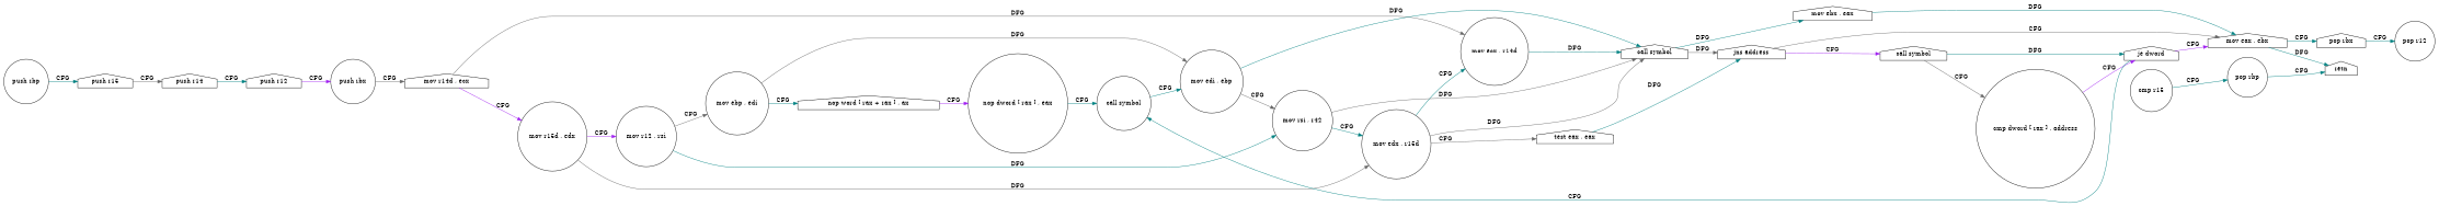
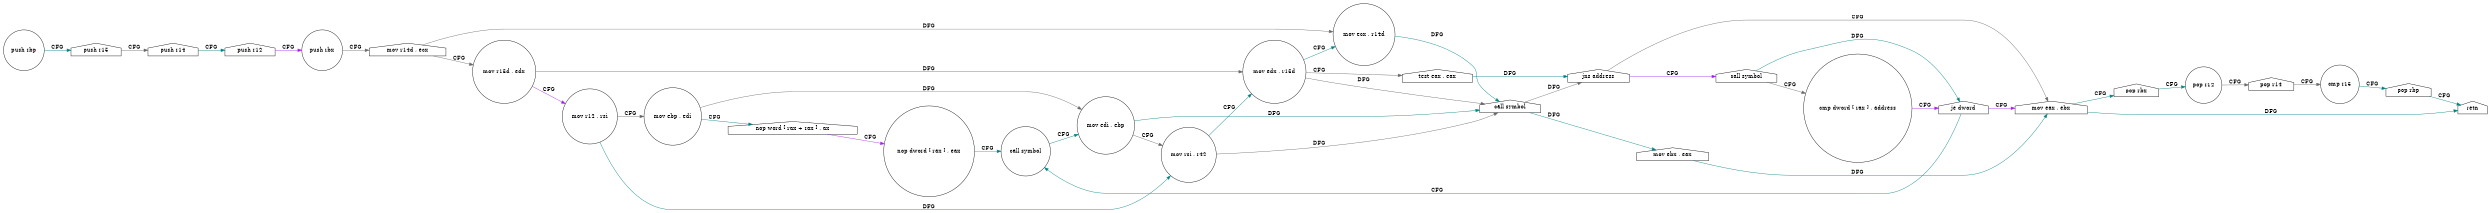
  digraph {
    rankdir=LR
    node [shape=circle]
    edge [color=teal]
    n1 [label="push rbp"]
    n2 [label="push r15" shape=house]
    n3 [label="push r14" shape=house]
    n4 [label="push r12" shape=house]
    n5 [label="push rbx"]
    n6 [label="mov r14d , ecx" shape=house]
    n7 [label="mov r15d , edx"]
    n8 [label="mov ecx , r14d"]
    n9 [label="mov r12 , rsi"]
    n10 [label="mov edx , r15d"]
    n11 [label="call symbol" shape=house]
    n12 [label="mov ebp , edi"]
    n13 [label="mov rsi , r42"]
    n14 [label="test eax , eax" shape=house]
    n15 [label="nop word [ rax + rax ] , ax" shape=house]
    n16 [label="mov edi , ebp"]
    n17 [label="nop dword [ rax ] , eax"]
    n18 [label="call symbol"]
    n19 [label="mov eax , ebx" shape=house]
    n20 [label="pop rbx" shape=house]
    n21 [label=retn shape=house]
    n22 [label="pop r12"]
+   n23 [label="pop r14" shape=house]
    n24 [label="cmp r15"]
-   n25 [label="pop rbp"]
+   n25 [label="pop rbp" shape=house]
    n26 [label="call symbol" shape=house]
    n27 [label="cmp dword [ rax ] , address"]
    n28 [label="je dword" shape=house]
    n29 [label="mov ebx , eax" shape=house]
    n30 [label="jns address" shape=house]
    n1 -> n2 [label=CFG]
    n2 -> n3 [color=gray40 label=CFG]
    n3 -> n4 [label=CFG]
    n4 -> n5 [color=purple label=CFG]
    n5 -> n6 [color=gray40 label=CFG]
-   n6 -> n7 [color=purple label=CFG]
+   n6 -> n7 [color=gray40 label=CFG]
    n6 -> n8 [color=gray40 label=DFG]
    n7 -> n9 [color=purple label=CFG]
    n7 -> n10 [color=gray40 label=DFG]
    n8 -> n11 [label=DFG]
    n9 -> n12 [color=gray40 label=CFG]
    n9 -> n13 [label=DFG]
    n10 -> n8 [label=CFG]
    n10 -> n11 [color=gray40 label=DFG]
    n10 -> n14 [color=gray40 label=CFG]
    n11 -> n29 [label=DFG]
    n11 -> n30 [color=gray40 label=DFG]
    n12 -> n15 [label=CFG]
    n12 -> n16 [color=gray40 label=DFG]
    n13 -> n10 [label=CFG]
    n13 -> n11 [color=gray40 label=DFG]
    n14 -> n30 [label=DFG]
    n15 -> n17 [color=purple label=CFG]
    n16 -> n11 [label=DFG]
    n16 -> n13 [color=gray40 label=CFG]
    n17 -> n18 [label=CFG]
    n18 -> n16 [label=CFG]
    n19 -> n20 [label=CFG]
    n19 -> n21 [label=DFG]
    n20 -> n22 [label=CFG]
+   n22 -> n23 [color=gray40 label=CFG]
+   n23 -> n24 [color=gray40 label=CFG]
    n24 -> n25 [label=CFG]
    n25 -> n21 [label=CFG]
    n26 -> n27 [color=gray40 label=CFG]
    n26 -> n28 [label=DFG]
    n27 -> n28 [color=purple label=CFG]
    n28 -> n18 [label=CFG]
    n28 -> n19 [color=purple label=CFG]
    n29 -> n19 [label=DFG]
    n30 -> n19 [color=gray40 label=CFG]
    n30 -> n26 [color=purple label=CFG]
  }
